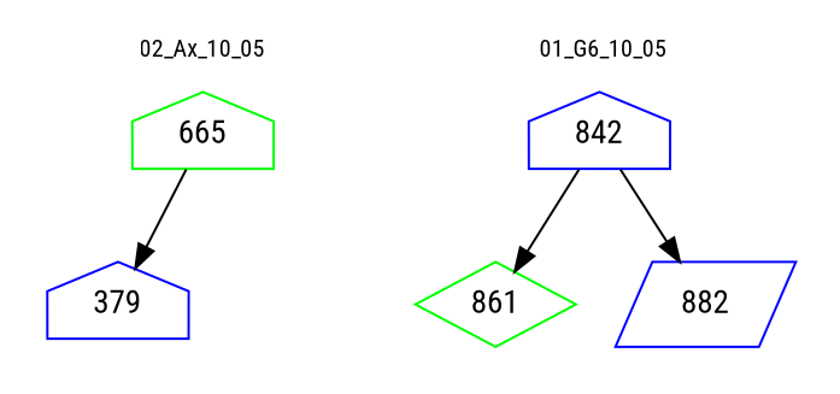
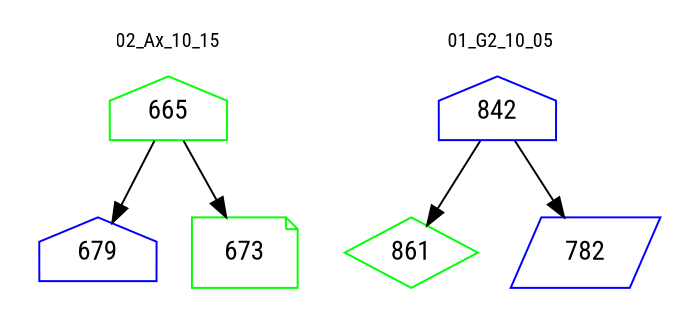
  digraph {
    fontname="Roboto Condensed"
    node [color=green fontname="Roboto Condensed" shape=house]
    edge [color=black fontname="Roboto Condensed"]
    n1 [label=665]
-   n2 [color=blue label=379]
+   n2 [color=blue label=679]
+   n3 [label=673 shape=note]
    n4 [color=blue label=842]
    n5 [label=861 shape=diamond]
-   n6 [color=blue label=882 shape=parallelogram]
+   n6 [color=blue label=782 shape=parallelogram]
    subgraph cluster_1 {
      color=white
      fontsize=10
-     label="02_Ax_10_05"
+     label="02_Ax_10_15"
      n1
      n2
+     n3
    }
    subgraph cluster_2 {
      color=white
      fontsize=10
-     label="01_G6_10_05"
+     label="01_G2_10_05"
      n4
      n5
      n6
    }
    n1 -> n2
+   n1 -> n3
    n4 -> n5
    n4 -> n6
  }
